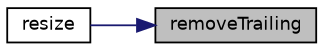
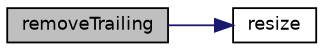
  digraph {
    rankdir=LR
    node [color=black fontname=Helvetica fontsize=10 shape=record]
    n1 [fillcolor=grey75 fontcolor=black height=0.2 label=removeTrailing style=filled width=0.4]
    n2 [height=0.2 label=resize width=0.4]
-   n2 -> n1 [color=midnightblue fontname=Helvetica fontsize=10 labelfontname=Helvetica labelfontsize=10 style=solid]
+   n1 -> n2 [color=midnightblue fontname=Helvetica fontsize=10 labelfontname=Helvetica labelfontsize=10 style=solid]
  }
